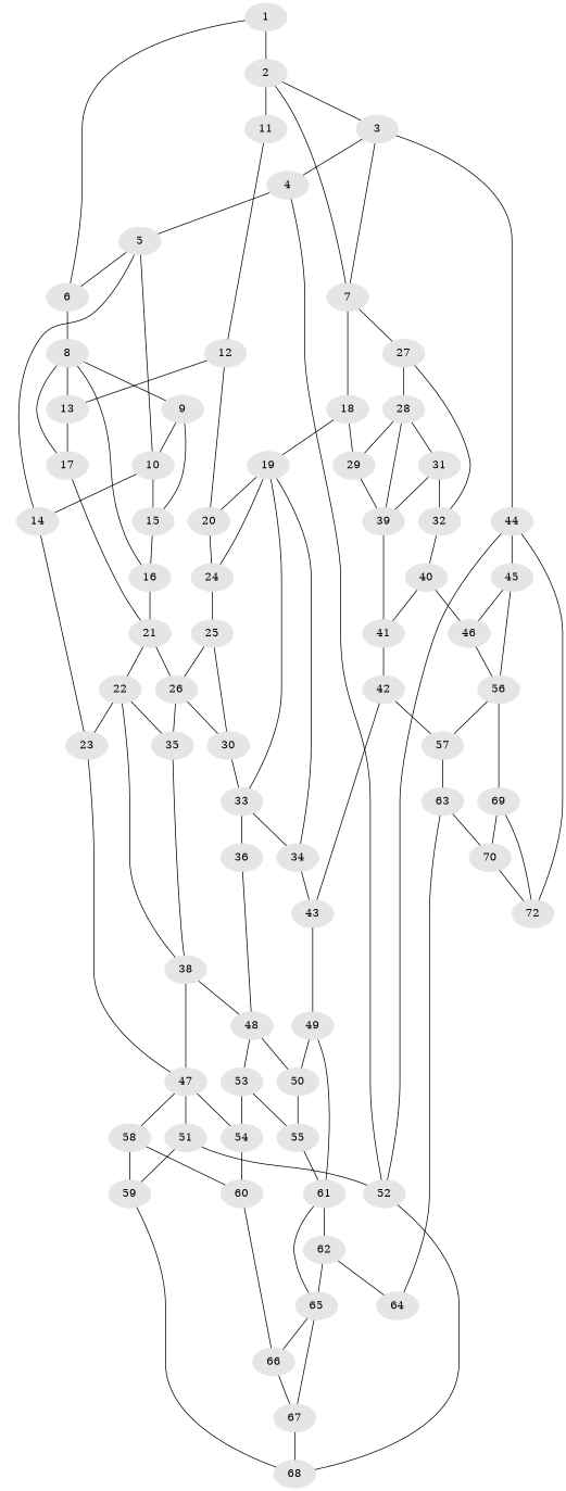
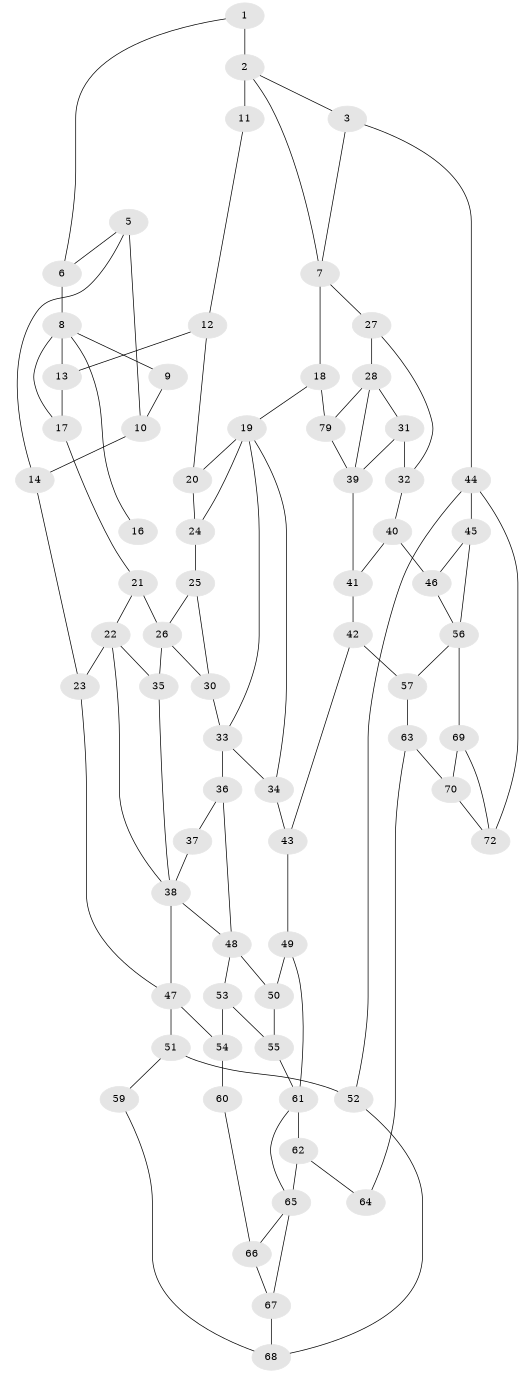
  graph {
    node [color=gray90 style=filled]
    edge [weight=1.0]
    1
    2
    6
    3
    7
    11
    8
-   4
    44
    18
    27
    12
    5
    52
    45
    72
    10
    14
    68
-   15
    23
    9
    13
    16
    17
    19
-   29
+   29 [label=79]
    28
    32
    21
    20
    24
    47
    22
    26
    33
    34
    39
    25
    36
    43
    35
    38
    30
    48
    51
    54
-   58
    31
    40
    41
    46
+   37
    49
    50
    53
    42
    56
    57
    63
    61
    69
    59
    60
    55
    62
    65
    66
    70
    64
    67
    1 -- 2 [weight=2.0]
    1 -- 6
    2 -- 3
    2 -- 7
    2 -- 11 [weight=2.0]
    6 -- 8 [weight=2.0]
    3 -- 7
-   3 -- 4
    3 -- 44
    7 -- 18 [weight=2.0]
    7 -- 27
    11 -- 12
    8 -- 9
    8 -- 13
    8 -- 16
    8 -- 17
-   4 -- 5 [weight=2.0]
-   4 -- 52
    44 -- 52
    44 -- 45
    44 -- 72
    18 -- 19 [weight=2.0]
    18 -- 29 [weight=2.0]
    27 -- 28
    27 -- 32
    12 -- 13
    12 -- 20
    5 -- 6
    5 -- 10 [weight=2.0]
    5 -- 14
    52 -- 68
    45 -- 46
    45 -- 56
    10 -- 14
-   10 -- 15 [weight=2.0]
    14 -- 23
-   15 -- 16
    23 -- 47
    9 -- 10
-   9 -- 15
    13 -- 17
-   16 -- 21
    17 -- 21
    19 -- 20
    19 -- 24
    19 -- 33
    19 -- 34
    29 -- 39
    28 -- 29 [weight=2.0]
    28 -- 39
    28 -- 31
    32 -- 40 [weight=2.0]
    21 -- 22
    21 -- 26 [weight=2.0]
    20 -- 24
    24 -- 25
    47 -- 51
    47 -- 54 [weight=2.0]
-   47 -- 58
    22 -- 23
    22 -- 35
    22 -- 38
    26 -- 35 [weight=2.0]
    26 -- 30
    33 -- 34
    33 -- 36 [weight=2.0]
    34 -- 43
    39 -- 41
    25 -- 26
    25 -- 30
    36 -- 48 [weight=2.0]
+   36 -- 37 [weight=2.0]
    43 -- 49
    35 -- 38
    38 -- 47
    38 -- 48
    30 -- 33
    48 -- 50
    48 -- 53
    51 -- 52
    51 -- 59
    54 -- 60
-   58 -- 59 [weight=4.0]
-   58 -- 60
    31 -- 32 [weight=3.0]
    31 -- 39
    40 -- 41
    40 -- 46 [weight=2.0]
    41 -- 42
    46 -- 56
+   37 -- 38
    49 -- 50
    49 -- 61
    50 -- 55
    53 -- 54
    53 -- 55
    42 -- 43
    42 -- 57
    56 -- 57
    56 -- 69 [weight=2.0]
    57 -- 63
    63 -- 70
    63 -- 64
    61 -- 62 [weight=3.0]
    61 -- 65
    69 -- 72
    69 -- 70 [weight=3.0]
    59 -- 68
    60 -- 66
    55 -- 61
    62 -- 65 [weight=2.0]
    62 -- 64
    65 -- 66
    65 -- 67
    66 -- 67
    70 -- 72
    67 -- 68
  }
